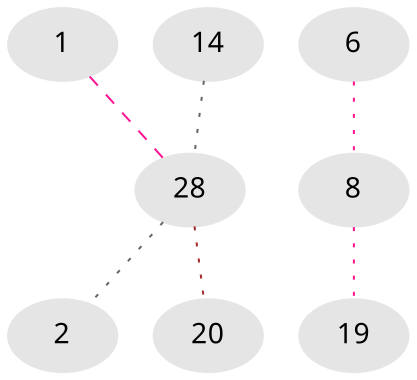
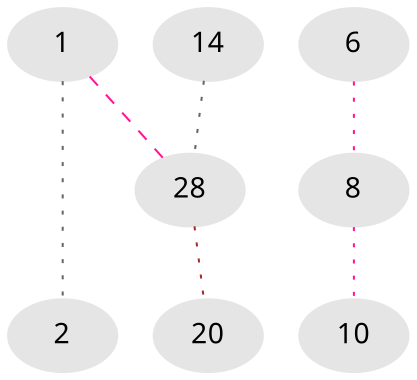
  graph {
    fontname="Noto Sans"
    node [color=gray90 fontname="Noto Sans" style=filled]
    edge [color=deeppink fontname="Noto Sans" style=dotted]
    1 [super="+3+7+9"]
    2 [super="+4+9"]
    n3 [label=28]
    20 [super="+12"]
    6 [super="+12+15"]
    8 [super="+11+13"]
-   10 [super="+15" label=19]
+   10 [super="+15"]
    14 [super="+16"]
-   n3 -- 2 [color=gray40]
+   1 -- 2 [color=gray40]
    1 -- n3 [style=dashed]
    n3 -- 20 [color=brown]
    6 -- 8
    8 -- 10
    14 -- n3 [color=gray40]
  }
